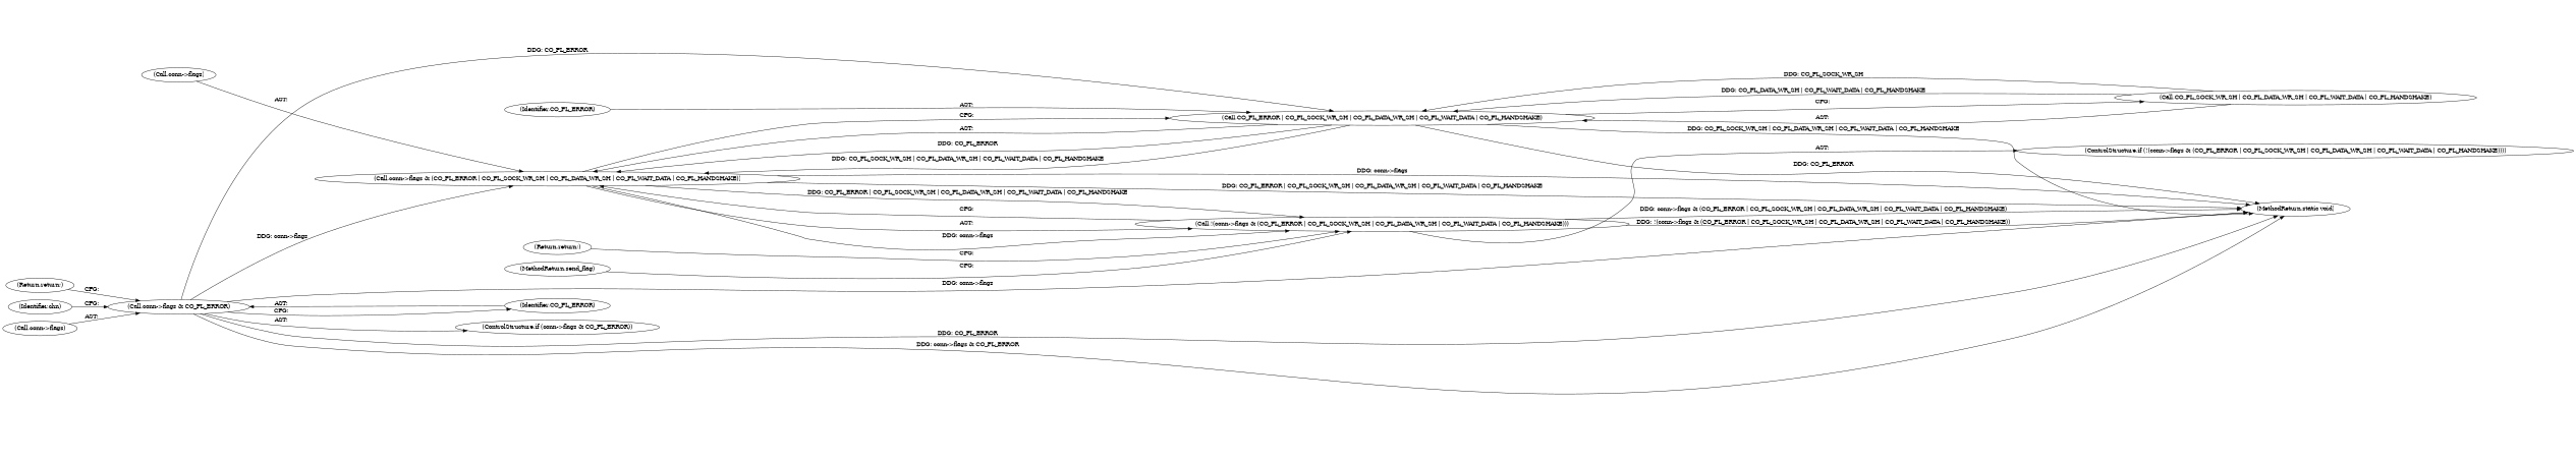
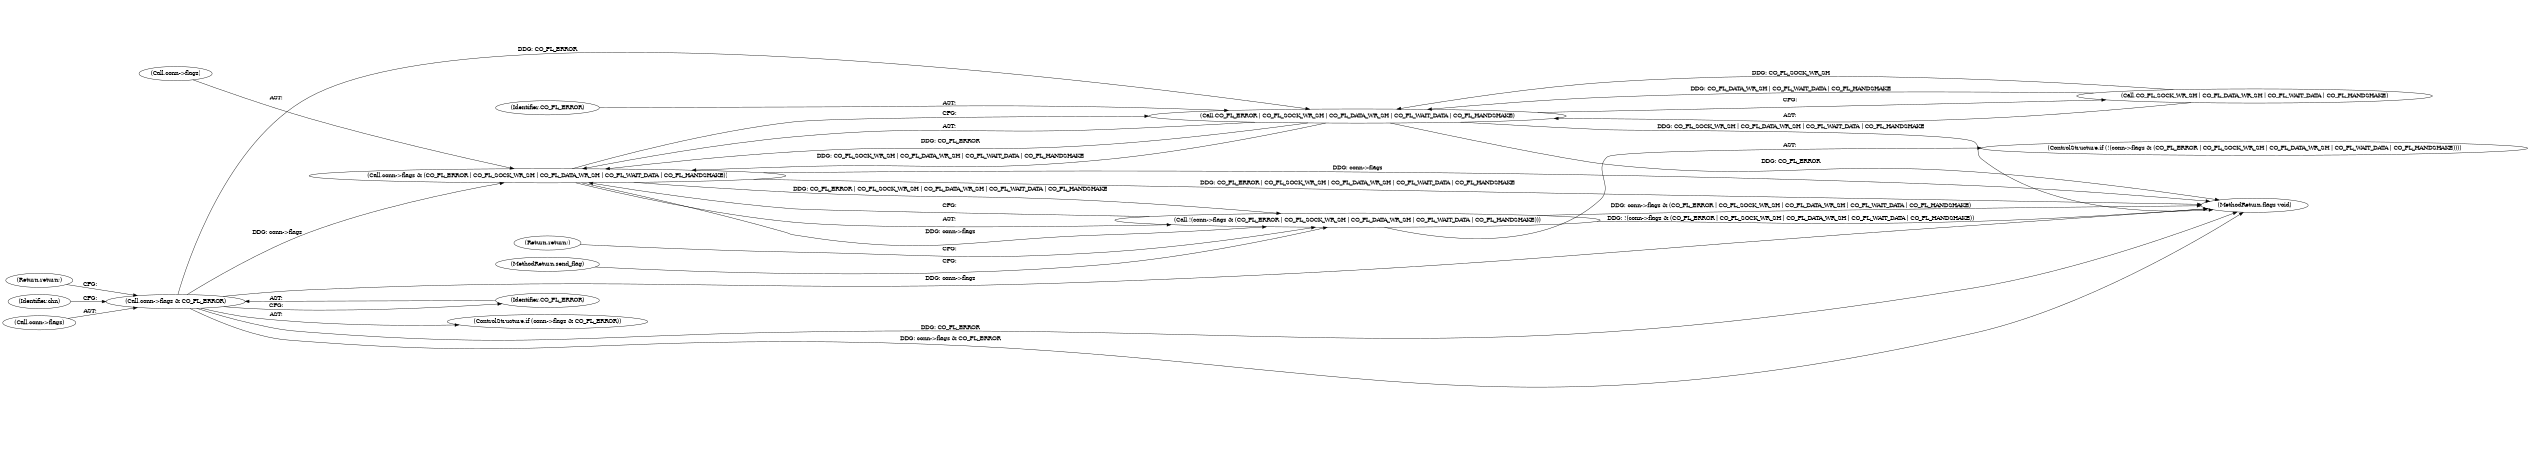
  digraph {
    rankdir=LR
    n1 [label="(Call,conn->flags & CO_FL_ERROR)"]
    n2 [label="(Call,conn->flags & (CO_FL_ERROR | CO_FL_SOCK_WR_SH | CO_FL_DATA_WR_SH | CO_FL_WAIT_DATA | CO_FL_HANDSHAKE))"]
    n3 [label="(Call,CO_FL_ERROR | CO_FL_SOCK_WR_SH | CO_FL_DATA_WR_SH | CO_FL_WAIT_DATA | CO_FL_HANDSHAKE)"]
    n4 [label="(Identifier,CO_FL_ERROR)"]
    n5 [label="(ControlStructure,if (conn->flags & CO_FL_ERROR))"]
-   n6 [label="(MethodReturn,static void)"]
+   n6 [label="(MethodReturn,flags void)"]
    n7 [label="(Call,!(conn->flags & (CO_FL_ERROR | CO_FL_SOCK_WR_SH | CO_FL_DATA_WR_SH | CO_FL_WAIT_DATA | CO_FL_HANDSHAKE)))"]
    n8 [label="(Call,CO_FL_SOCK_WR_SH | CO_FL_DATA_WR_SH | CO_FL_WAIT_DATA | CO_FL_HANDSHAKE)"]
    n9 [label="(ControlStructure,if (!(conn->flags & (CO_FL_ERROR | CO_FL_SOCK_WR_SH | CO_FL_DATA_WR_SH | CO_FL_WAIT_DATA | CO_FL_HANDSHAKE))))"]
    n10 [label="(Return,return;)"]
    n11 [label="(Return,return;)"]
    n12 [label="(Call,conn->flags)"]
    n13 [label="(MethodReturn,send_flag)"]
    n14 [label="(Identifier,chn)"]
    n15 [label="(Call,conn->flags)"]
    n16 [label="(Identifier,CO_FL_ERROR)"]
    n1 -> n2 [label="DDG: conn->flags"]
    n1 -> n3 [label="DDG: CO_FL_ERROR"]
    n1 -> n4 [label="CFG: "]
    n1 -> n5 [label="AST: "]
    n1 -> n6 [label="DDG: CO_FL_ERROR"]
    n1 -> n6 [label="DDG: conn->flags & CO_FL_ERROR"]
    n1 -> n6 [label="DDG: conn->flags"]
    n2 -> n3 [label="CFG: "]
    n2 -> n6 [label="DDG: conn->flags"]
    n2 -> n6 [label="DDG: CO_FL_ERROR | CO_FL_SOCK_WR_SH | CO_FL_DATA_WR_SH | CO_FL_WAIT_DATA | CO_FL_HANDSHAKE"]
    n2 -> n7 [label="AST: "]
    n2 -> n7 [label="DDG: conn->flags"]
    n2 -> n7 [label="DDG: CO_FL_ERROR | CO_FL_SOCK_WR_SH | CO_FL_DATA_WR_SH | CO_FL_WAIT_DATA | CO_FL_HANDSHAKE"]
    n3 -> n2 [label="AST: "]
    n3 -> n2 [label="DDG: CO_FL_ERROR"]
    n3 -> n2 [label="DDG: CO_FL_SOCK_WR_SH | CO_FL_DATA_WR_SH | CO_FL_WAIT_DATA | CO_FL_HANDSHAKE"]
    n3 -> n6 [label="DDG: CO_FL_SOCK_WR_SH | CO_FL_DATA_WR_SH | CO_FL_WAIT_DATA | CO_FL_HANDSHAKE"]
    n3 -> n6 [label="DDG: CO_FL_ERROR"]
    n3 -> n8 [label="CFG: "]
    n4 -> n1 [label="AST: "]
    n7 -> n2 [label="CFG: "]
    n7 -> n6 [label="DDG: conn->flags & (CO_FL_ERROR | CO_FL_SOCK_WR_SH | CO_FL_DATA_WR_SH | CO_FL_WAIT_DATA | CO_FL_HANDSHAKE)"]
    n7 -> n6 [label="DDG: !(conn->flags & (CO_FL_ERROR | CO_FL_SOCK_WR_SH | CO_FL_DATA_WR_SH | CO_FL_WAIT_DATA | CO_FL_HANDSHAKE))"]
    n7 -> n9 [label="AST: "]
    n8 -> n3 [label="AST: "]
    n8 -> n3 [label="DDG: CO_FL_SOCK_WR_SH"]
    n8 -> n3 [label="DDG: CO_FL_DATA_WR_SH | CO_FL_WAIT_DATA | CO_FL_HANDSHAKE"]
    n10 -> n7 [label="CFG: "]
    n11 -> n1 [label="CFG: "]
    n12 -> n2 [label="AST: "]
    n13 -> n7 [label="CFG: "]
    n14 -> n1 [label="CFG: "]
    n15 -> n1 [label="AST: "]
    n16 -> n3 [label="AST: "]
  }
